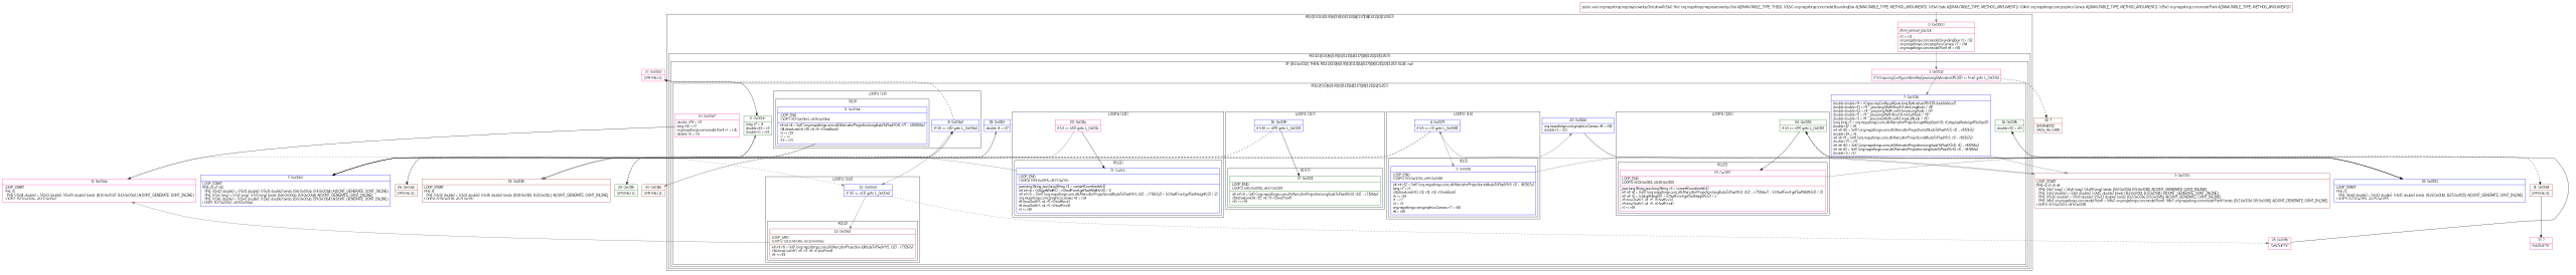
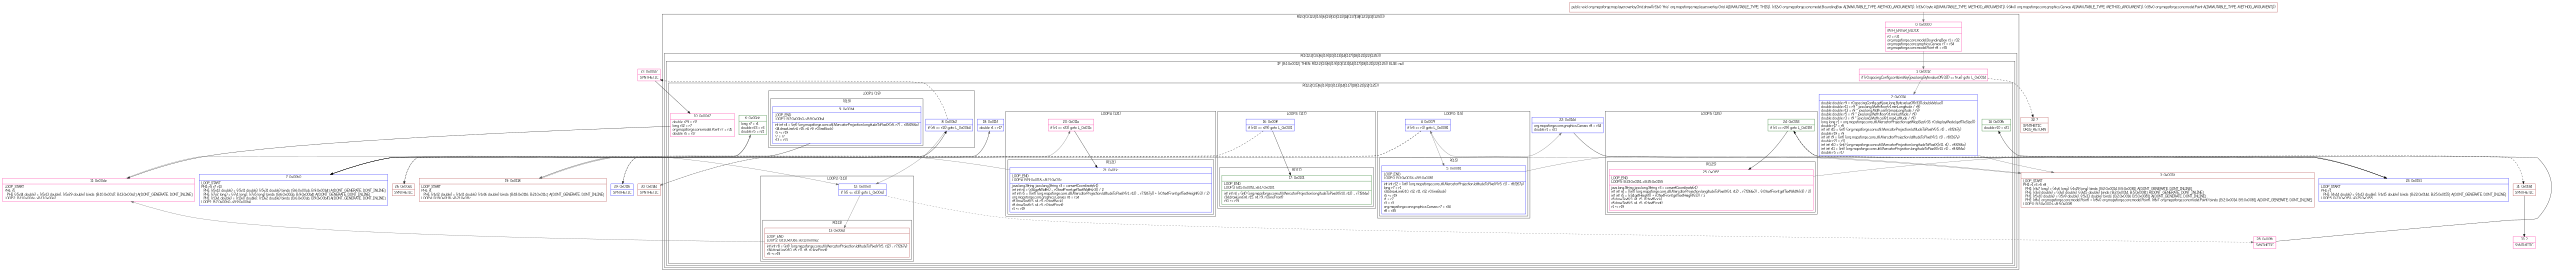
  digraph {
    fontname="Comic Neue"
    node [color=blue fontname="Comic Neue" shape=record]
    edge [color=gray40 fontname="Comic Neue"]
    n1 [label="{5\:\ 0x0081|LOOP_END\lLOOP:0: B:3:0x007d\-\>B:5:0x0081\l|int int r12 = (int) (org.mapsforge.core.util.MercatorProjection.latitudeToPixelY(r5, r1) \- r8.f267y)\llong r7 = r1\lr34.drawLine(r10, r12, r11, r12, r0.lineBack)\lr5 += r19\lr1 = r7\lr3 = r3\lorg.mapsforge.core.graphics.Canvas r7 = r34\lr8 = r35\l}"]
    n2 [label="{4\:\ 0x007f|if (r5 \<= r3) goto L_0x0081\l}"]
    n3 [label="{9\:\ 0x00b4|LOOP_END\lLOOP:1: B:7:0x00b0\-\>B:9:0x00b4\l|int int r4 = (int) (org.mapsforge.core.util.MercatorProjection.longitudeToPixelX(r5, r7) \- r35.f266x)\lr34.drawLine(r4, r15, r4, r9, r0.lineBack)\lr5 += r19\lr7 = r7\lr13 = r13\l}"]
    n4 [label="{8\:\ 0x00b2|if (r5 \<= r13) goto L_0x00b4\l}"]
    n5 [color=brown label="{13\:\ 0x00e2|LOOP_END\lLOOP:2: B:11:0x00de\-\>B:13:0x00e2\l|int int r8 = (int) (org.mapsforge.core.util.MercatorProjection.latitudeToPixelY(r5, r12) \- r7.f267y)\lr34.drawLine(r10, r8, r11, r8, r0.lineFront)\lr5 += r19\l}"]
    n6 [label="{12\:\ 0x00e0|if (r5 \<= r23) goto L_0x00e2\l}"]
    n7 [color=darkgreen label="{17\:\ 0x0101|LOOP_END\lLOOP:3: B:15:0x00fd\-\>B:17:0x0101\l|int int r4 = (int) (org.mapsforge.core.util.MercatorProjection.longitudeToPixelX(r10, r12) \- r7.f266x)\lr34.drawLine(r4, r15, r4, r9, r0.lineFront)\lr10 += r19\l}"]
    n8 [label="{16\:\ 0x00ff|if (r10 \<= r29) goto L_0x0101\l}"]
    n9 [label="{21\:\ 0x011c|LOOP_END\lLOOP:4: B:19:0x0118\-\>B:21:0x011c\l|java.lang.String java.lang.String r3 = convertCoordinate(r1)\lint int r4 = (r34.getWidth() \- r0.textFront.getTextWidth(r3)) \/ 2\lint int r5 = ((int) (org.mapsforge.core.util.MercatorProjection.latitudeToPixelY(r1, r12) \- r7.f267y)) + (r0.textFront.getTextHeight(r3) \/ 2)\lorg.mapsforge.core.graphics.Canvas r8 = r34\lr8.drawText(r3, r4, r5, r0.textBack)\lr8.drawText(r3, r4, r5, r0.textFront)\lr1 += r19\l}"]
    n10 [color=deeppink label="{20\:\ 0x011a|if (r1 \<= r23) goto L_0x011c\l}"]
    n11 [color=deeppink label="{25\:\ 0x0155|LOOP_END\lLOOP:5: B:23:0x0151\-\>B:25:0x0155\l|java.lang.String java.lang.String r3 = convertCoordinate(r1)\lint int r4 = ((int) (org.mapsforge.core.util.MercatorProjection.longitudeToPixelX(r1, r12) \- r7.f266x)) \- (r0.textFront.getTextWidth(r3) \/ 2)\lint int r5 = (r34.getHeight() + r0.textFront.getTextHeight(r3)) \/ 2\lr8.drawText(r3, r4, r5, r0.textBack)\lr8.drawText(r3, r4, r5, r0.textFront)\lr1 += r19\l}"]
    n12 [color=darkgreen label="{24\:\ 0x0153|if (r1 \<= r29) goto L_0x0155\l}"]
    n13 [label="{2\:\ 0x0014|double double r9 = r0.spacingConfig.get(java.lang.Byte.valueOf(r33)).doubleValue()\ldouble double r11 = r9 * java.lang.Math.floor(r1.minLongitude \/ r9)\ldouble double r13 = r9 * java.lang.Math.ceil(r1.maxLongitude \/ r9)\ldouble double r5 = r9 * java.lang.Math.floor(r1.minLatitude \/ r9)\ldouble double r3 = r9 * java.lang.Math.ceil(r1.maxLatitude \/ r9)\llong long r1 = org.mapsforge.core.util.MercatorProjection.getMapSize(r33, r0.displayModel.getTileSize())\ldouble r17 = r5\lint int r15 = (int) (org.mapsforge.core.util.MercatorProjection.latitudeToPixelY(r5, r1) \- r8.f267y)\ldouble r19 = r9\lint int r9 = (int) (org.mapsforge.core.util.MercatorProjection.latitudeToPixelY(r3, r1) \- r8.f267y)\ldouble r21 = r11\lint int r10 = (int) (org.mapsforge.core.util.MercatorProjection.longitudeToPixelX(r11, r1) \- r8.f266x)\lint int r11 = (int) (org.mapsforge.core.util.MercatorProjection.longitudeToPixelX(r13, r1) \- r8.f266x)\ldouble r5 = r17\l}"]
    n14 [color=darkgreen label="{6\:\ 0x00ab|long r7 = r1\ldouble r23 = r3\ldouble r5 = r21\l}"]
    n15 [color=deeppink label="{10\:\ 0x00d7|double r29 = r13\llong r12 = r7\lorg.mapsforge.core.model.Point r7 = r35\ldouble r5 = r17\l}"]
    n16 [color=darkgreen label="{14\:\ 0x00fb|double r10 = r21\l}"]
    n17 [label="{18\:\ 0x0116|double r1 = r17\l}"]
    n18 [label="{22\:\ 0x014d|org.mapsforge.core.graphics.Canvas r8 = r34\ldouble r1 = r21\l}"]
    n19 [color=deeppink label="{1\:\ 0x0012|if (r0.spacingConfig.containsKey(java.lang.Byte.valueOf(r33)) == true) goto L_0x0014\l}"]
    n20 [color=deeppink label="{0\:\ 0x0000|MTH_ENTER_BLOCK\l|r0 = r31\lorg.mapsforge.core.model.BoundingBox r1 = r32\lorg.mapsforge.core.graphics.Canvas r7 = r34\lorg.mapsforge.core.model.Point r8 = r35\l}"]
    n21 [color=brown label="{3\:\ 0x007d|LOOP_START\lPHI: r1 r3 r5 r8 \l  PHI: (r1v7 long) = (r1v6 long), (r1v29 long) binds: [B:2:0x0014, B:5:0x0081] A[DONT_GENERATE, DONT_INLINE]\l  PHI: (r3v3 double) = (r3v2 double), (r3v15 double) binds: [B:2:0x0014, B:5:0x0081] A[DONT_GENERATE, DONT_INLINE]\l  PHI: (r5v10 double) = (r5v9 double), (r5v33 double) binds: [B:2:0x0014, B:5:0x0081] A[DONT_GENERATE, DONT_INLINE]\l  PHI: (r8v1 org.mapsforge.core.model.Point) = (r8v0 org.mapsforge.core.model.Point), (r8v7 org.mapsforge.core.model.Point) binds: [B:2:0x0014, B:5:0x0081] A[DONT_GENERATE, DONT_INLINE]\lLOOP:0: B:3:0x007d\-\>B:5:0x0081\l}"]
    n22 [color=brown label="{26\:\ 0x00ab|SYNTHETIC\l}"]
    n23 [color=brown label="{30\:\ 0x014d|SYNTHETIC\l}"]
    n24 [label="{7\:\ 0x00b0|LOOP_START\lPHI: r5 r7 r13 \l  PHI: (r5v12 double) = (r5v11 double), (r5v31 double) binds: [B:6:0x00ab, B:9:0x00b4] A[DONT_GENERATE, DONT_INLINE]\l  PHI: (r7v2 long) = (r7v1 long), (r7v5 long) binds: [B:6:0x00ab, B:9:0x00b4] A[DONT_GENERATE, DONT_INLINE]\l  PHI: (r13v1 double) = (r13v0 double), (r13v2 double) binds: [B:6:0x00ab, B:9:0x00b4] A[DONT_GENERATE, DONT_INLINE]\lLOOP:1: B:7:0x00b0\-\>B:9:0x00b4\l}"]
    n25 [color=deeppink label="{27\:\ 0x00d7|SYNTHETIC\l}"]
    n26 [color=deeppink label="{11\:\ 0x00de|LOOP_START\lPHI: r5 \l  PHI: (r5v14 double) = (r5v13 double), (r5v29 double) binds: [B:10:0x00d7, B:13:0x00e2] A[DONT_GENERATE, DONT_INLINE]\lLOOP:2: B:11:0x00de\-\>B:13:0x00e2\l}"]
    n27 [color=deeppink label="{28\:\ 0x00fb|SYNTHETIC\l}"]
-   n28 [color=darkgreen label="{29\:\ 0x0116|SYNTHETIC\l}"]
+   n28 [label="{29\:\ 0x0116|SYNTHETIC\l}"]
    n29 [color=brown label="{19\:\ 0x0118|LOOP_START\lPHI: r1 \l  PHI: (r1v12 double) = (r1v11 double), (r1v16 double) binds: [B:18:0x0116, B:21:0x011c] A[DONT_GENERATE, DONT_INLINE]\lLOOP:4: B:19:0x0118\-\>B:21:0x011c\l}"]
    n30 [label="{23\:\ 0x0151|LOOP_START\lPHI: r1 \l  PHI: (r1v14 double) = (r1v13 double), (r1v15 double) binds: [B:22:0x014d, B:25:0x0155] A[DONT_GENERATE, DONT_INLINE]\lLOOP:5: B:23:0x0151\-\>B:25:0x0155\l}"]
    n31 [color=brown label="{31\:\ 0x0184|SYNTHETIC\l}"]
    n32 [color=brown label="{32\:\ ?|SYNTHETIC\lORIG_RETURN\l}"]
    n33 [color=deeppink label="{33\:\ ?|SYNTHETIC\l}"]
    n34 [color=brown label="{public void org.mapsforge.map.layer.overlay.Grid.draw((r31v0 'this' org.mapsforge.map.layer.overlay.Grid A[IMMUTABLE_TYPE, THIS]), (r32v0 org.mapsforge.core.model.BoundingBox A[IMMUTABLE_TYPE, METHOD_ARGUMENT]), (r33v0 byte A[IMMUTABLE_TYPE, METHOD_ARGUMENT]), (r34v0 org.mapsforge.core.graphics.Canvas A[IMMUTABLE_TYPE, METHOD_ARGUMENT]), (r35v0 org.mapsforge.core.model.Point A[IMMUTABLE_TYPE, METHOD_ARGUMENT])) }"]
    subgraph cluster_1 {
      label="R(2:0|(1:(12:2|(1:5)|6|(1:9)|10|(1:13)|14|(1:17)|18|(1:21)|22|(1:25))))"
      n20
      subgraph cluster_2 {
        label="R(1:(12:2|(1:5)|6|(1:9)|10|(1:13)|14|(1:17)|18|(1:21)|22|(1:25)))"
        subgraph cluster_3 {
          label="IF [B:1:0x0012] THEN: R(12:2|(1:5)|6|(1:9)|10|(1:13)|14|(1:17)|18|(1:21)|22|(1:25)) ELSE: null"
          n19
          subgraph cluster_4 {
            label="R(12:2|(1:5)|6|(1:9)|10|(1:13)|14|(1:17)|18|(1:21)|22|(1:25))"
            n13
            n14
            n15
            n16
            n17
            n18
            subgraph cluster_5 {
              label="LOOP:0: (1:5)"
              n2
              subgraph cluster_6 {
                label="R(1:5)"
                n1
              }
            }
            subgraph cluster_7 {
              label="LOOP:1: (1:9)"
              n4
              subgraph cluster_8 {
                label="R(1:9)"
                n3
              }
            }
            subgraph cluster_9 {
              label="LOOP:2: (1:13)"
              n6
              subgraph cluster_10 {
                label="R(1:13)"
                n5
              }
            }
            subgraph cluster_11 {
              label="LOOP:3: (1:17)"
              n8
              subgraph cluster_12 {
                label="R(1:17)"
                n7
              }
            }
            subgraph cluster_13 {
              label="LOOP:4: (1:21)"
              n10
              subgraph cluster_14 {
                label="R(1:21)"
                n9
              }
            }
            subgraph cluster_15 {
              label="LOOP:5: (1:25)"
              n12
              subgraph cluster_16 {
                label="R(1:25)"
                n11
              }
            }
          }
        }
      }
    }
    n1 -> n21
    n2 -> n1
    n2 -> n22 [color=black style=dashed]
    n2 -> n23 [style=dashed]
    n3 -> n24 [color=black]
    n4 -> n6
    n4 -> n25 [color=black style=dashed]
    n5 -> n26
    n6 -> n5
    n6 -> n27 [style=dashed]
    n8 -> n7 [color=black]
    n8 -> n28 [color=black style=dashed]
    n9 -> n29
    n10 -> n9 [color=black]
    n11 -> n30
    n12 -> n11 [color=black]
    n12 -> n31 [color=black style=dashed]
    n13 -> n21
    n14 -> n24 [color=black]
    n15 -> n26 [color=black]
    n17 -> n29
    n18 -> n30 [color=black]
    n19 -> n13
    n19 -> n32 [color=black style=dashed]
    n20 -> n19
    n21 -> n2
    n22 -> n14
    n23 -> n18
    n24 -> n4 [color=black]
-   n25 -> n14 [color=black]
-   n26 -> n6 [style=dashed]
+   n25 -> n15 [color=black]
+   n26 -> n6
    n27 -> n16 [color=black]
    n28 -> n17
-   n10 -> n29
+   n29 -> n10
    n30 -> n12 [color=black]
    n31 -> n33 [color=black]
    n34 -> n20
  }
